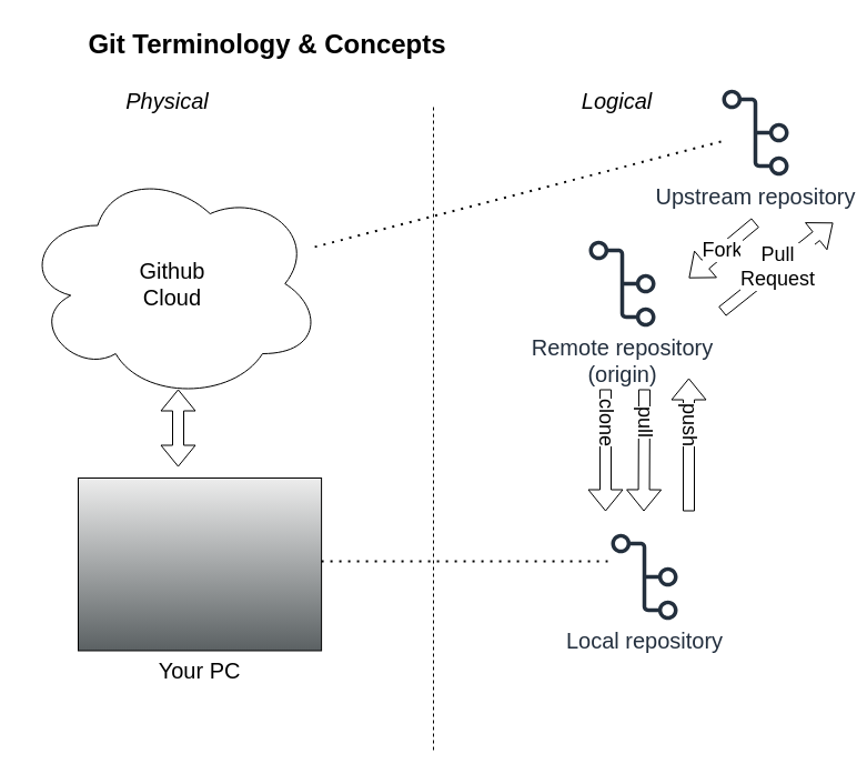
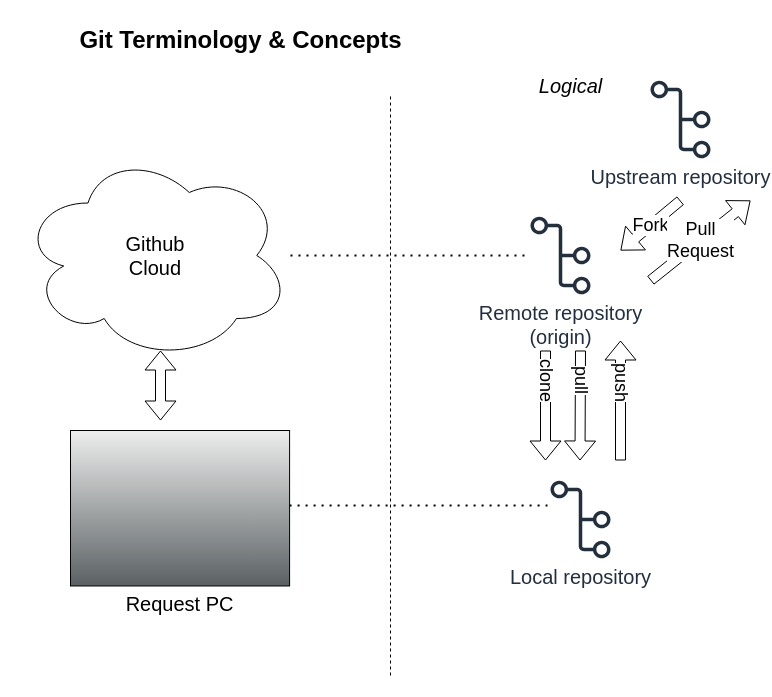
  <mxCell id="0" />
  <mxCell id="1" parent="0" />
- <mxCell id="2" value="&lt;font style=&quot;font-size: 20px;&quot;&gt;&lt;i&gt;Physical&lt;/i&gt;&lt;/font&gt;" style="text;html=1;align=center;verticalAlign=middle;resizable=0;points=[];autosize=1;strokeColor=none;fillColor=none;" parent="1" vertex="1"><mxGeometry x="100" y="70" width="100" height="40" as="geometry" /></mxCell>
- <mxCell id="3" value="&lt;font style=&quot;font-size: 20px;&quot;&gt;&lt;i&gt;Logical&lt;/i&gt;&lt;/font&gt;" style="text;html=1;align=center;verticalAlign=middle;resizable=0;points=[];autosize=1;strokeColor=none;fillColor=none;" parent="1" vertex="1"><mxGeometry x="510" y="70" width="90" height="40" as="geometry" /></mxCell>
+ <mxCell id="3" value="&lt;font style=&quot;font-size: 20px;&quot;&gt;&lt;i&gt;Logical&lt;/i&gt;&lt;/font&gt;" style="text;html=1;align=center;verticalAlign=middle;resizable=0;points=[];autosize=1;strokeColor=none;fillColor=none;" parent="1" vertex="1"><mxGeometry x="525" y="65" width="90" height="40" as="geometry" /></mxCell>
  <mxCell id="4" value="&lt;font style=&quot;font-size: 20px;&quot;&gt;Github&lt;/font&gt;&lt;div&gt;&lt;font style=&quot;font-size: 20px;&quot;&gt;Cloud&lt;/font&gt;&lt;/div&gt;" style="ellipse;shape=cloud;whiteSpace=wrap;html=1;" parent="1" vertex="1"><mxGeometry x="20" y="150" width="270" height="210" as="geometry" /></mxCell>
  <mxCell id="5" value="" style="endArrow=none;dashed=1;html=1;rounded=0;" parent="1" edge="1"><mxGeometry width="50" height="50" relative="1" as="geometry"><mxPoint x="390" y="675" as="sourcePoint" /><mxPoint x="390" y="95" as="targetPoint" /></mxGeometry></mxCell>
  <mxCell id="6" value="&lt;font style=&quot;font-size: 20px;&quot;&gt;Remote repository&lt;/font&gt;&lt;div&gt;&lt;font style=&quot;font-size: 20px;&quot;&gt;(origin)&lt;/font&gt;&lt;/div&gt;" style="sketch=0;outlineConnect=0;fontColor=#232F3E;gradientColor=none;fillColor=#232F3D;strokeColor=none;dashed=0;verticalLabelPosition=bottom;verticalAlign=top;align=center;html=1;fontSize=12;fontStyle=0;aspect=fixed;pointerEvents=1;shape=mxgraph.aws4.git_repository;" parent="1" vertex="1"><mxGeometry x="530" y="216" width="60" height="78" as="geometry" /></mxCell>
- <mxCell id="7" value="Your PC" style="shape=mxgraph.networks2.icon;aspect=fixed;fillColor=#EDEDED;strokeColor=#000000;gradientColor=#5B6163;network2IconShadow=1;network2bgFillColor=none;labelPosition=center;verticalLabelPosition=bottom;align=center;verticalAlign=top;network2Icon=mxgraph.networks2.pc;network2IconYOffset=-0.059;network2IconW=1.0;network2IconH=0.71;fontSize=20;" parent="1" vertex="1"><mxGeometry x="70" y="430" width="219.09" height="155.48" as="geometry" /></mxCell>
+ <mxCell id="7" value="Request PC" style="shape=mxgraph.networks2.icon;aspect=fixed;fillColor=#EDEDED;strokeColor=#000000;gradientColor=#5B6163;network2IconShadow=1;network2bgFillColor=none;labelPosition=center;verticalLabelPosition=bottom;align=center;verticalAlign=top;network2Icon=mxgraph.networks2.pc;network2IconYOffset=-0.059;network2IconW=1.0;network2IconH=0.71;fontSize=20;" parent="1" vertex="1"><mxGeometry x="70" y="430" width="219.09" height="155.48" as="geometry" /></mxCell>
  <mxCell id="8" value="&lt;font style=&quot;font-size: 20px;&quot;&gt;Local repository&lt;/font&gt;" style="sketch=0;outlineConnect=0;fontColor=#232F3E;gradientColor=none;fillColor=#232F3D;strokeColor=none;dashed=0;verticalLabelPosition=bottom;verticalAlign=top;align=center;html=1;fontSize=12;fontStyle=0;aspect=fixed;pointerEvents=1;shape=mxgraph.aws4.git_repository;" parent="1" vertex="1"><mxGeometry x="550" y="480" width="60" height="78" as="geometry" /></mxCell>
- <mxCell id="9" value="" style="endArrow=none;dashed=1;html=1;dashPattern=1 3;strokeWidth=2;rounded=0;" parent="1" source="4" target="14" edge="1"><mxGeometry width="50" height="50" relative="1" as="geometry"><mxPoint x="390" y="290" as="sourcePoint" /><mxPoint x="440" y="240" as="targetPoint" /></mxGeometry></mxCell>
+ <mxCell id="9" value="" style="endArrow=none;dashed=1;html=1;dashPattern=1 3;strokeWidth=2;rounded=0;" parent="1" source="4" target="6" edge="1"><mxGeometry width="50" height="50" relative="1" as="geometry"><mxPoint x="390" y="290" as="sourcePoint" /><mxPoint x="440" y="240" as="targetPoint" /></mxGeometry></mxCell>
  <mxCell id="10" value="" style="endArrow=none;dashed=1;html=1;dashPattern=1 3;strokeWidth=2;rounded=0;exitX=1;exitY=0.482;exitDx=0;exitDy=0;exitPerimeter=0;entryX=-0.05;entryY=0.32;entryDx=0;entryDy=0;entryPerimeter=0;" parent="1" source="7" target="8" edge="1"><mxGeometry width="50" height="50" relative="1" as="geometry"><mxPoint x="320" y="507.24" as="sourcePoint" /><mxPoint x="480" y="505" as="targetPoint" /></mxGeometry></mxCell>
  <mxCell id="11" value="clone" style="shape=flexArrow;endArrow=classic;html=1;rounded=0;fontSize=18;textDirection=vertical-rl;" parent="1" edge="1"><mxGeometry width="50" height="50" relative="1" as="geometry"><mxPoint x="545" y="350" as="sourcePoint" /><mxPoint x="545" y="460" as="targetPoint" /></mxGeometry></mxCell>
  <mxCell id="12" value="pull" style="shape=flexArrow;endArrow=classic;html=1;rounded=0;fontSize=18;textDirection=vertical-rl;" parent="1" edge="1"><mxGeometry width="50" height="50" relative="1" as="geometry"><mxPoint x="580" y="350" as="sourcePoint" /><mxPoint x="579.5" y="460" as="targetPoint" /><mxPoint as="offset" /></mxGeometry></mxCell>
  <mxCell id="13" value="push" style="shape=flexArrow;endArrow=classic;html=1;rounded=0;fontSize=18;textDirection=vertical-lr;" parent="1" edge="1"><mxGeometry x="-0.111" width="50" height="50" relative="1" as="geometry"><mxPoint x="620" y="460" as="sourcePoint" /><mxPoint x="620" y="340" as="targetPoint" /><mxPoint as="offset" /></mxGeometry></mxCell>
  <mxCell id="14" value="&lt;font style=&quot;font-size: 20px;&quot;&gt;Upstream repository&lt;/font&gt;" style="sketch=0;outlineConnect=0;fontColor=#232F3E;gradientColor=none;fillColor=#232F3D;strokeColor=none;dashed=0;verticalLabelPosition=bottom;verticalAlign=top;align=center;html=1;fontSize=12;fontStyle=0;aspect=fixed;pointerEvents=1;shape=mxgraph.aws4.git_repository;" vertex="1" parent="1"><mxGeometry x="650" y="80" width="60" height="78" as="geometry" /></mxCell>
  <mxCell id="15" value="&lt;font style=&quot;font-size: 18px;&quot;&gt;Fork&lt;/font&gt;" style="shape=flexArrow;endArrow=classic;html=1;rounded=0;" edge="1" parent="1"><mxGeometry width="50" height="50" relative="1" as="geometry"><mxPoint x="680" y="200" as="sourcePoint" /><mxPoint x="620" y="250" as="targetPoint" /></mxGeometry></mxCell>
  <mxCell id="16" value="&lt;font style=&quot;font-size: 18px;&quot;&gt;Pull&lt;br&gt;Request&lt;/font&gt;" style="shape=flexArrow;endArrow=classic;html=1;rounded=0;" edge="1" parent="1"><mxGeometry width="50" height="50" relative="1" as="geometry"><mxPoint x="650" y="280" as="sourcePoint" /><mxPoint x="750" y="200" as="targetPoint" /></mxGeometry></mxCell>
  <mxCell id="17" value="&lt;font style=&quot;font-size: 24px;&quot;&gt;&lt;b style=&quot;&quot;&gt;Git Terminology &amp;amp; Concepts&lt;/b&gt;&lt;/font&gt;" style="text;html=1;align=center;verticalAlign=middle;resizable=0;points=[];autosize=1;strokeColor=none;fillColor=none;" vertex="1" parent="1"><mxGeometry x="65" y="20" width="350" height="40" as="geometry" /></mxCell>
  <mxCell id="18" value="" style="shape=flexArrow;endArrow=classic;startArrow=classic;html=1;rounded=0;" edge="1" parent="1"><mxGeometry width="100" height="100" relative="1" as="geometry"><mxPoint x="160" y="420" as="sourcePoint" /><mxPoint x="160" y="350" as="targetPoint" /></mxGeometry></mxCell>
